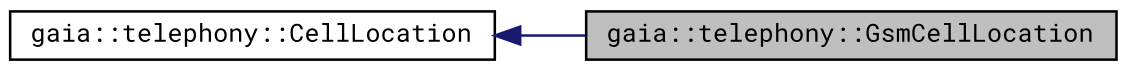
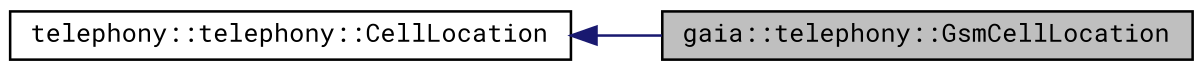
  digraph {
    rankdir=LR
    fontname="Roboto Mono"
    node [color=black fontname="Roboto Mono" fontsize=10 shape=record style=filled]
    n1 [fillcolor=grey75 fontcolor=black height=0.2 label="gaia::telephony::GsmCellLocation" width=0.4]
-   n2 [fillcolor=white height=0.2 label="gaia::telephony::CellLocation" width=0.4]
+   n2 [fillcolor=white height=0.2 label="telephony::telephony::CellLocation" width=0.4]
    n2 -> n1 [color=midnightblue dir=back fontname="Roboto Mono" fontsize=10 labelfontname=Helvetica labelfontsize=10 style=solid]
  }
